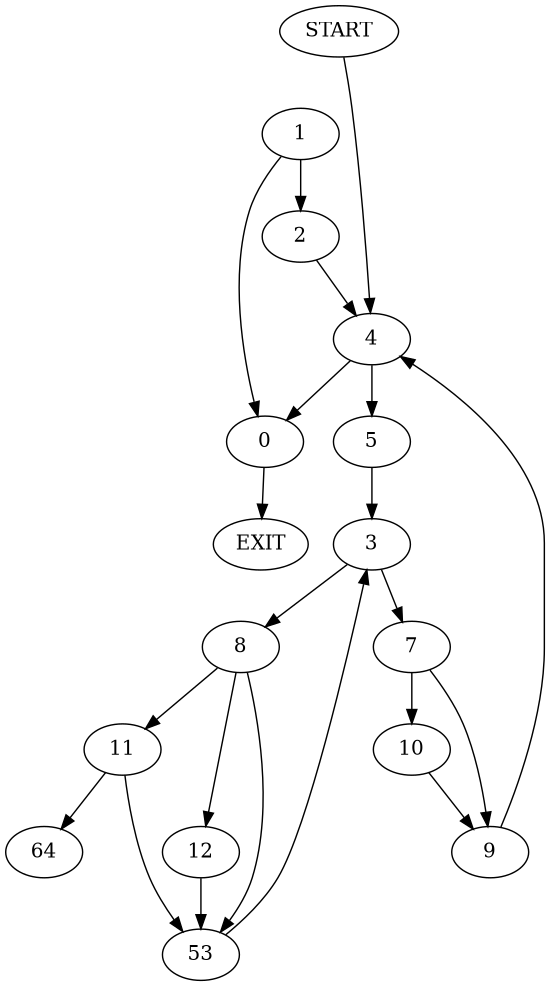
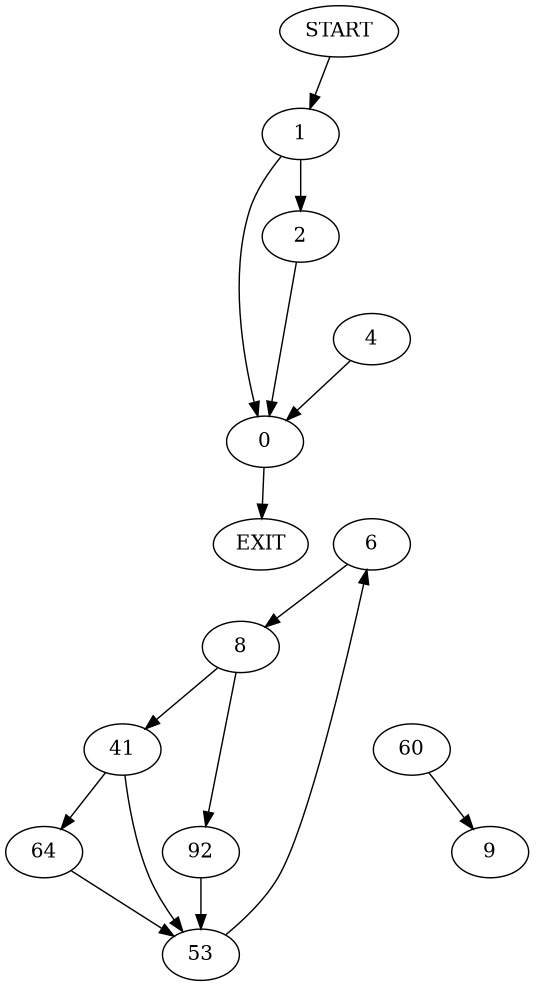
  digraph {
    n1 [label=START]
    1
    2
    n4 [label=0]
    n5 [label=EXIT]
    4
-   5
-   6 [label=3]
-   7
+   6
    8
    9
-   10
-   11
-   12
+   10 [label=60]
+   11 [label=41]
+   12 [label=92]
    n15 [label=53]
    n16 [label=64]
-   n1 -> 4
+   n1 -> 1
    1 -> 2
    1 -> n4
-   2 -> 4
+   2 -> n4
    n4 -> n5
    4 -> n4
-   4 -> 5
-   5 -> 6
-   6 -> 7
    6 -> 8
-   7 -> 9
-   7 -> 10
    8 -> 11
    8 -> 12
-   9 -> 4
    10 -> 9
    11 -> n15
    11 -> n16
    12 -> n15
    n15 -> 6
-   8 -> n15
+   n16 -> n15
  }
